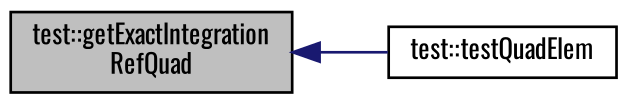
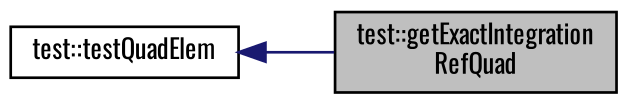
  digraph {
    rankdir=LR
    fontname=Oswald
    node [color=black fontname=Oswald fontsize=10 shape=record style=filled]
    n1 [fillcolor=grey75 fontcolor=black height=0.2 label="test::getExactIntegration\lRefQuad" width=0.4]
    n2 [fillcolor=white height=0.2 label="test::testQuadElem" width=0.4]
-   n1 -> n2 [color=midnightblue dir=back fontname=Oswald fontsize=10 labelfontname=Helvetica labelfontsize=10 style=solid]
+   n2 -> n1 [color=midnightblue dir=back fontname=Oswald fontsize=10 labelfontname=Helvetica labelfontsize=10 style=solid]
  }
